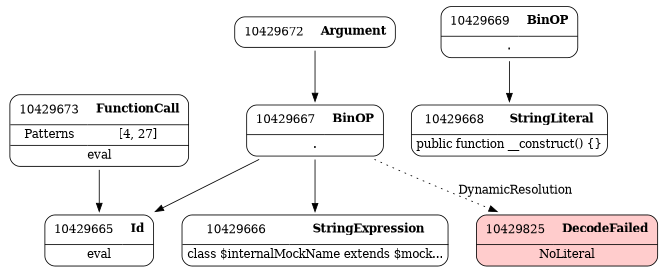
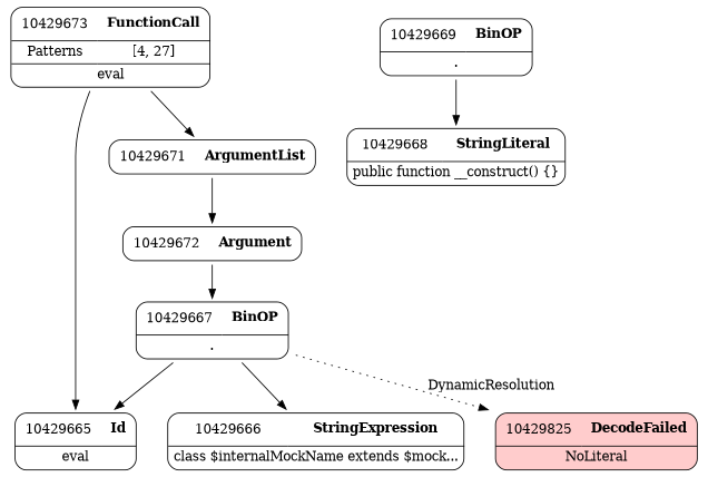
  digraph {
    node [shape=none]
    edge [weight=2]
    n1 [label=<<TABLE border='1' cellspacing='0' cellpadding='10' style='rounded' ><TR><TD border='0'>10429673</TD><TD border='0'><B>FunctionCall</B></TD></TR><HR/><TR><TD border='0' cellpadding='5'>Patterns</TD><TD border='0' cellpadding='5'>[4, 27]</TD></TR><HR/><TR><TD border='0' cellpadding='5' colspan='2'>eval</TD></TR></TABLE>>]
    n2 [label=<<TABLE border='1' cellspacing='0' cellpadding='10' style='rounded' ><TR><TD border='0'>10429665</TD><TD border='0'><B>Id</B></TD></TR><HR/><TR><TD border='0' cellpadding='5' colspan='2'>eval</TD></TR></TABLE>>]
+   n3 [label=<<TABLE border='1' cellspacing='0' cellpadding='10' style='rounded' ><TR><TD border='0'>10429671</TD><TD border='0'><B>ArgumentList</B></TD></TR></TABLE>>]
    n4 [label=<<TABLE border='1' cellspacing='0' cellpadding='10' style='rounded' ><TR><TD border='0'>10429672</TD><TD border='0'><B>Argument</B></TD></TR></TABLE>>]
    n5 [label=<<TABLE border='1' cellspacing='0' cellpadding='10' style='rounded' ><TR><TD border='0'>10429667</TD><TD border='0'><B>BinOP</B></TD></TR><HR/><TR><TD border='0' cellpadding='5' colspan='2'>.</TD></TR></TABLE>>]
    n6 [label=<<TABLE border='1' cellspacing='0' cellpadding='10' style='rounded' ><TR><TD border='0'>10429666</TD><TD border='0'><B>StringExpression</B></TD></TR><HR/><TR><TD border='0' cellpadding='5' colspan='2'>class $internalMockName extends $mock...</TD></TR></TABLE>>]
    n7 [label=<<TABLE border='1' cellspacing='0' cellpadding='10' style='rounded' bgcolor='#FFCCCC' ><TR><TD border='0'>10429825</TD><TD border='0'><B>DecodeFailed</B></TD></TR><HR/><TR><TD border='0' cellpadding='5' colspan='2'>NoLiteral</TD></TR></TABLE>>]
    n8 [label=<<TABLE border='1' cellspacing='0' cellpadding='10' style='rounded' ><TR><TD border='0'>10429669</TD><TD border='0'><B>BinOP</B></TD></TR><HR/><TR><TD border='0' cellpadding='5' colspan='2'>.</TD></TR></TABLE>>]
    n9 [label=<<TABLE border='1' cellspacing='0' cellpadding='10' style='rounded' ><TR><TD border='0'>10429668</TD><TD border='0'><B>StringLiteral</B></TD></TR><HR/><TR><TD border='0' cellpadding='5' colspan='2'>public function __construct() {}</TD></TR></TABLE>>]
    n1 -> n2
+   n1 -> n3
+   n3 -> n4
    n4 -> n5
    n5 -> n2
    n5 -> n6
    n5 -> n7 [label=DynamicResolution style=dotted weight=""]
    n8 -> n9
  }
